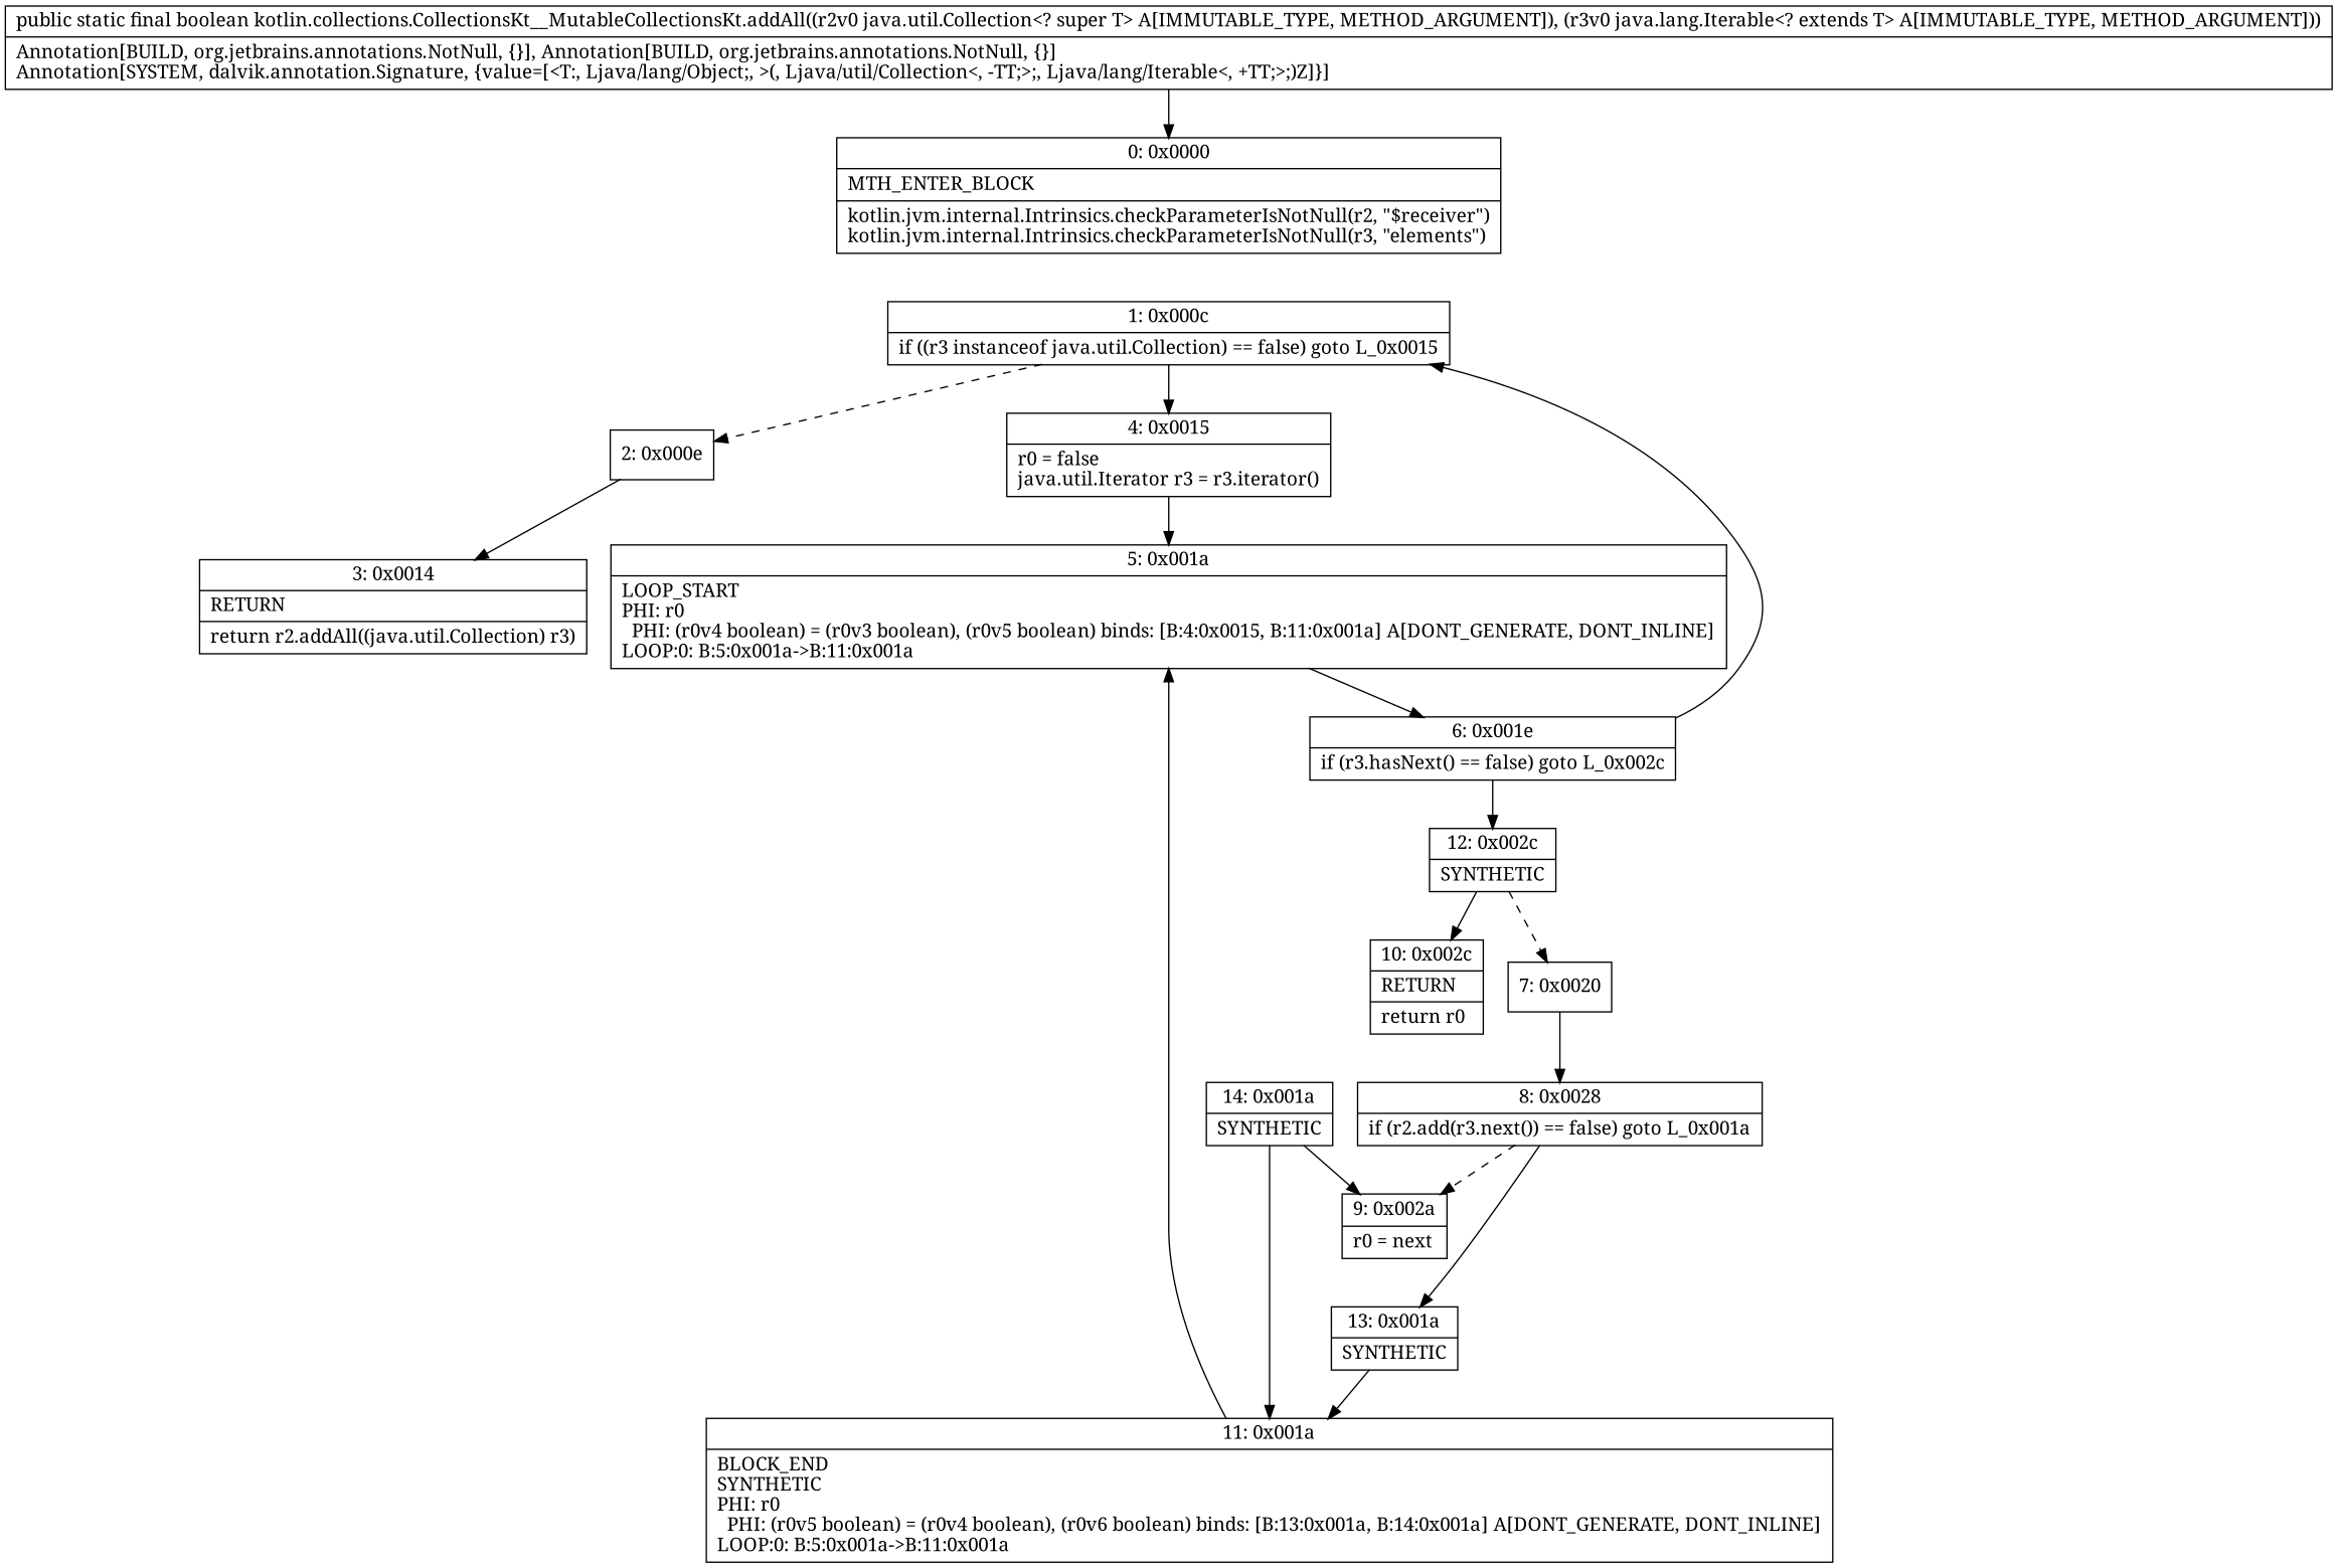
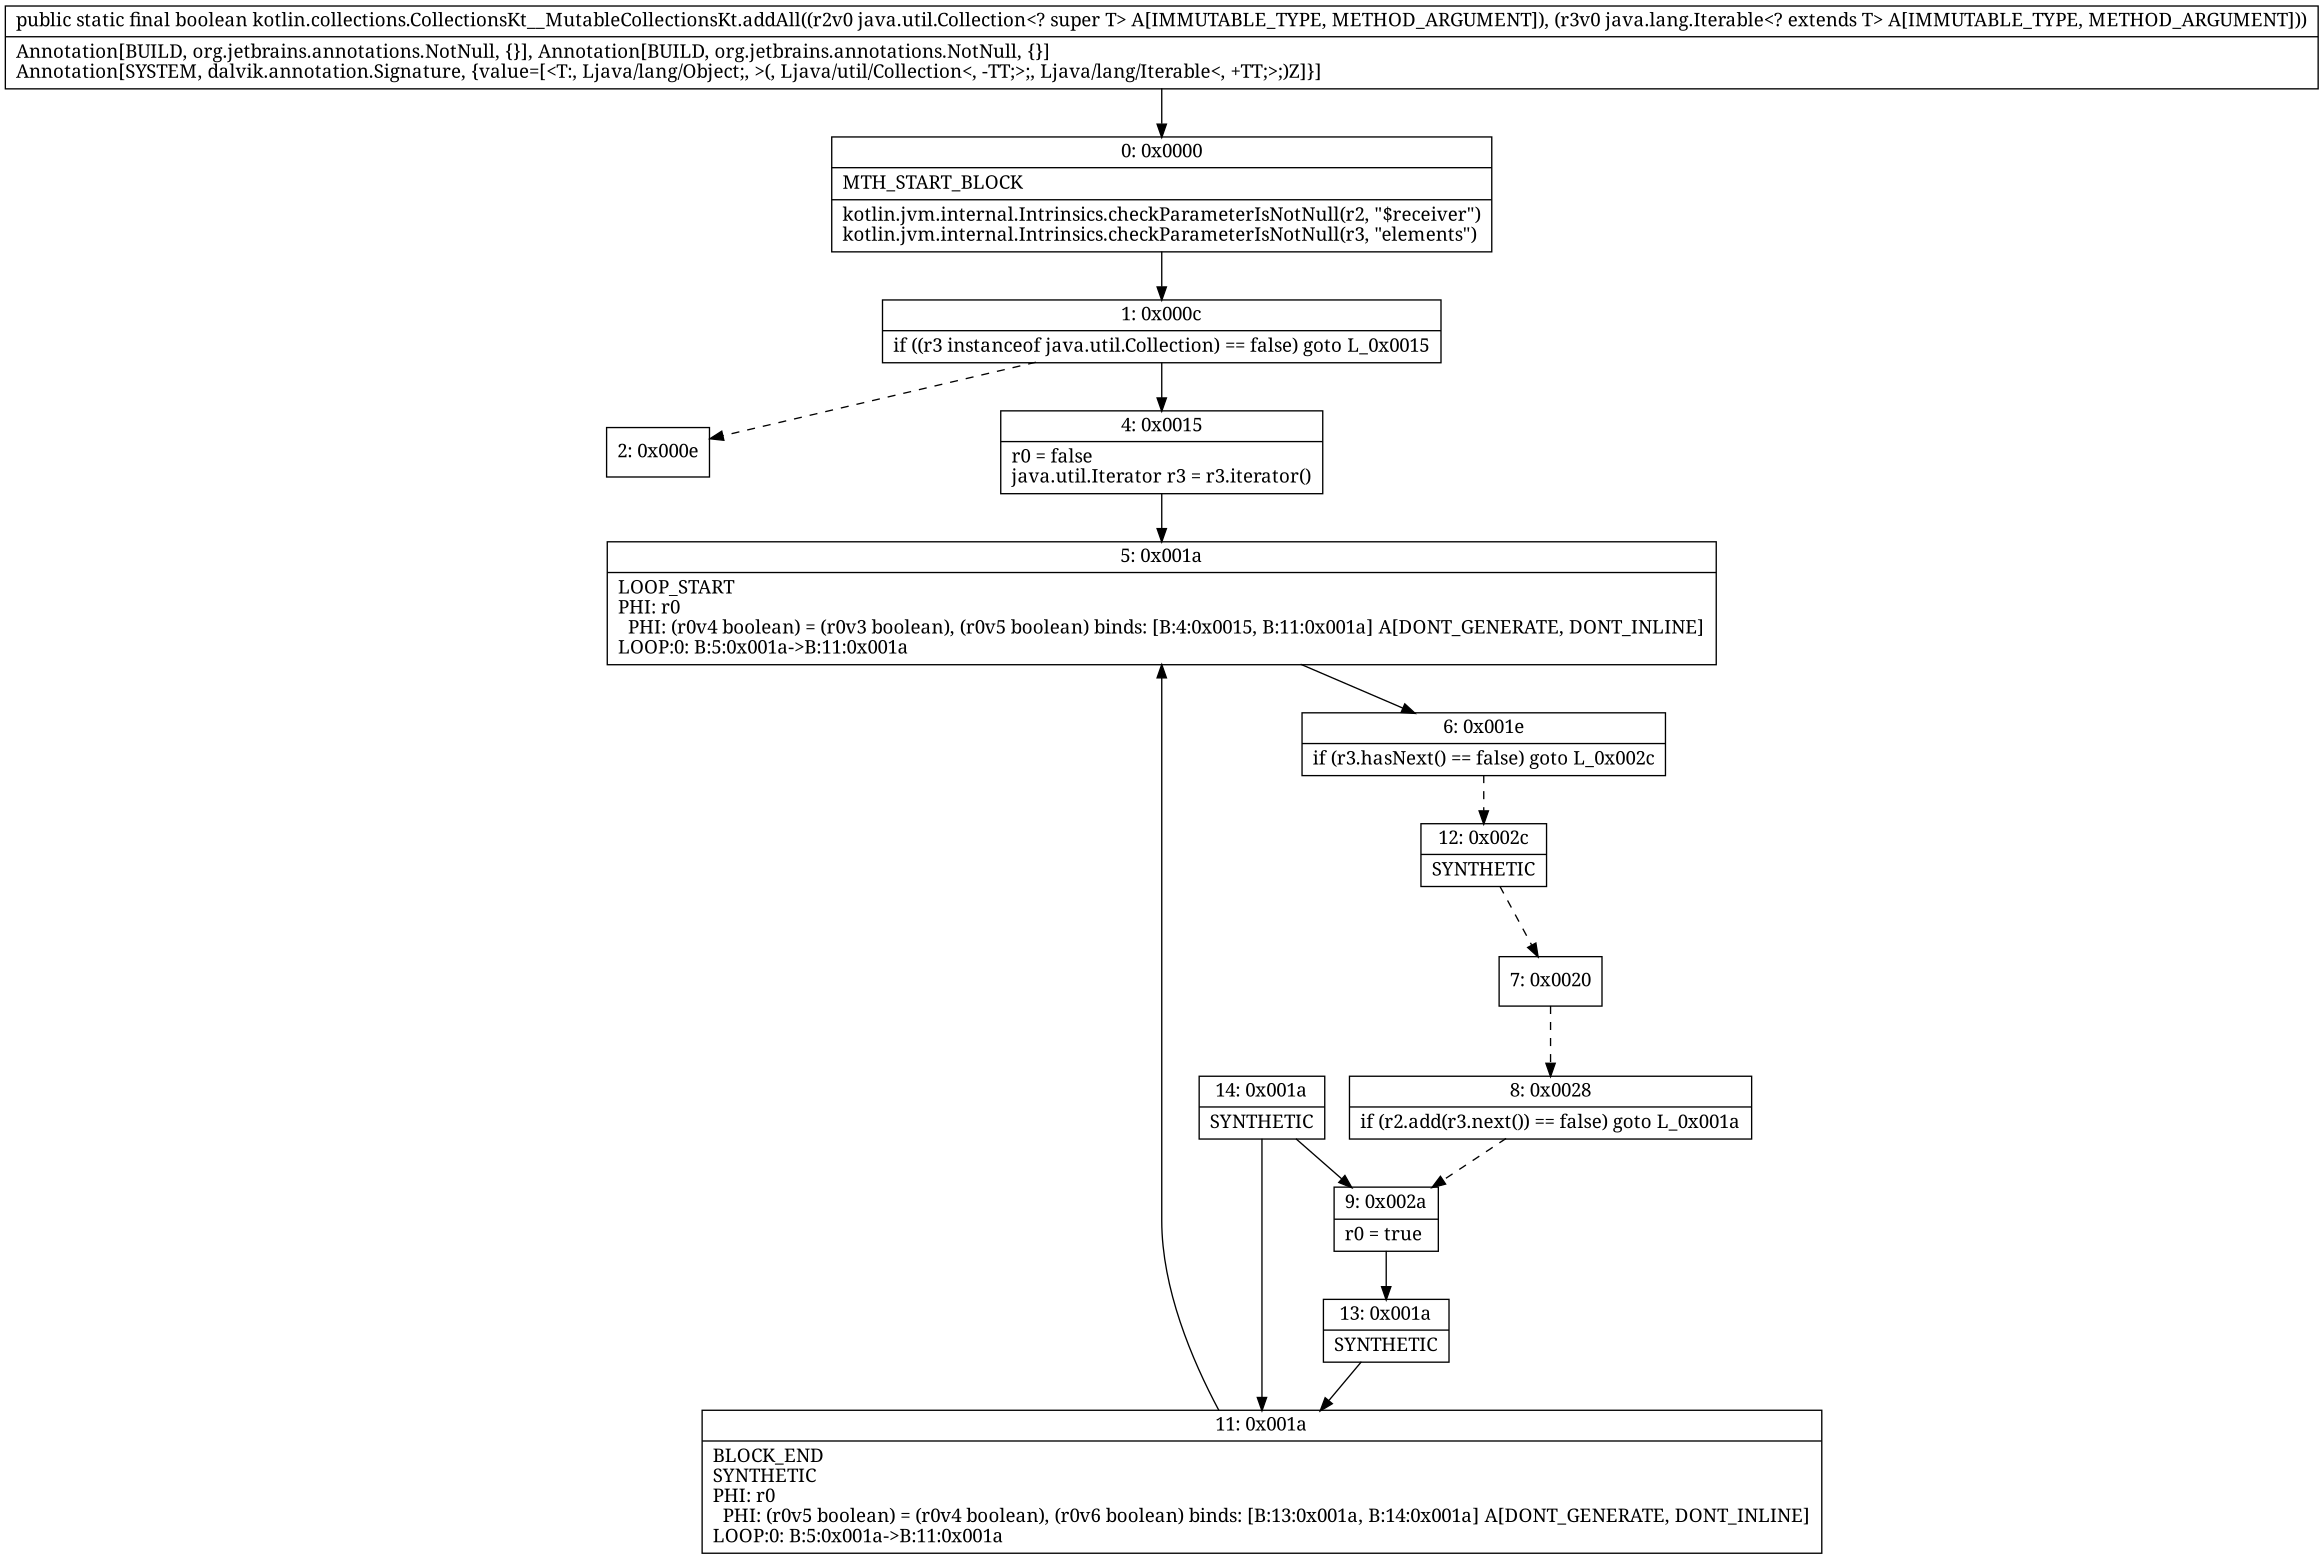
  digraph {
    fontname="Noto Serif"
    node [fontname="Noto Serif" shape=record]
    edge [fontname="Noto Serif"]
-   n1 [label="{0\:\ 0x0000|MTH_ENTER_BLOCK\l|kotlin.jvm.internal.Intrinsics.checkParameterIsNotNull(r2, \"$receiver\")\lkotlin.jvm.internal.Intrinsics.checkParameterIsNotNull(r3, \"elements\")\l}"]
+   n1 [label="{0\:\ 0x0000|MTH_START_BLOCK\l|kotlin.jvm.internal.Intrinsics.checkParameterIsNotNull(r2, \"$receiver\")\lkotlin.jvm.internal.Intrinsics.checkParameterIsNotNull(r3, \"elements\")\l}"]
    n2 [label="{1\:\ 0x000c|if ((r3 instanceof java.util.Collection) == false) goto L_0x0015\l}"]
    n3 [label="{2\:\ 0x000e}"]
    n4 [label="{4\:\ 0x0015|r0 = false\ljava.util.Iterator r3 = r3.iterator()\l}"]
-   n5 [label="{3\:\ 0x0014|RETURN\l|return r2.addAll((java.util.Collection) r3)\l}"]
    n6 [label="{5\:\ 0x001a|LOOP_START\lPHI: r0 \l  PHI: (r0v4 boolean) = (r0v3 boolean), (r0v5 boolean) binds: [B:4:0x0015, B:11:0x001a] A[DONT_GENERATE, DONT_INLINE]\lLOOP:0: B:5:0x001a\-\>B:11:0x001a\l}"]
    n7 [label="{6\:\ 0x001e|if (r3.hasNext() == false) goto L_0x002c\l}"]
    n8 [label="{12\:\ 0x002c|SYNTHETIC\l}"]
    n9 [label="{7\:\ 0x0020}"]
    n10 [label="{8\:\ 0x0028|if (r2.add(r3.next()) == false) goto L_0x001a\l}"]
-   n11 [label="{10\:\ 0x002c|RETURN\l|return r0\l}"]
-   n12 [label="{9\:\ 0x002a|r0 = next\l}"]
+   n12 [label="{9\:\ 0x002a|r0 = true\l}"]
    n13 [label="{13\:\ 0x001a|SYNTHETIC\l}"]
    n14 [label="{11\:\ 0x001a|BLOCK_END\lSYNTHETIC\lPHI: r0 \l  PHI: (r0v5 boolean) = (r0v4 boolean), (r0v6 boolean) binds: [B:13:0x001a, B:14:0x001a] A[DONT_GENERATE, DONT_INLINE]\lLOOP:0: B:5:0x001a\-\>B:11:0x001a\l}"]
    n15 [label="{14\:\ 0x001a|SYNTHETIC\l}"]
    n16 [label="{public static final boolean kotlin.collections.CollectionsKt__MutableCollectionsKt.addAll((r2v0 java.util.Collection\<? super T\> A[IMMUTABLE_TYPE, METHOD_ARGUMENT]), (r3v0 java.lang.Iterable\<? extends T\> A[IMMUTABLE_TYPE, METHOD_ARGUMENT]))  | Annotation[BUILD, org.jetbrains.annotations.NotNull, \{\}], Annotation[BUILD, org.jetbrains.annotations.NotNull, \{\}]\lAnnotation[SYSTEM, dalvik.annotation.Signature, \{value=[\<T:, Ljava\/lang\/Object;, \>(, Ljava\/util\/Collection\<, \-TT;\>;, Ljava\/lang\/Iterable\<, +TT;\>;)Z]\}]\l}"]
-   n7 -> n2
+   n1 -> n2
    n2 -> n3 [style=dashed]
    n2 -> n4
-   n3 -> n5
    n4 -> n6
    n6 -> n7
-   n7 -> n8
+   n7 -> n8 [style=dashed]
    n8 -> n9 [style=dashed]
-   n8 -> n11
-   n9 -> n10
+   n9 -> n10 [style=dashed]
    n10 -> n12 [style=dashed]
-   n10 -> n13
+   n12 -> n13
    n13 -> n14
    n14 -> n6
    n15 -> n12
    n15 -> n14
    n16 -> n1
  }
